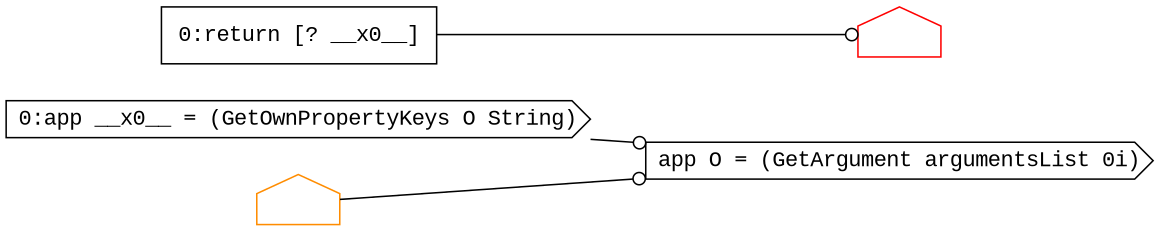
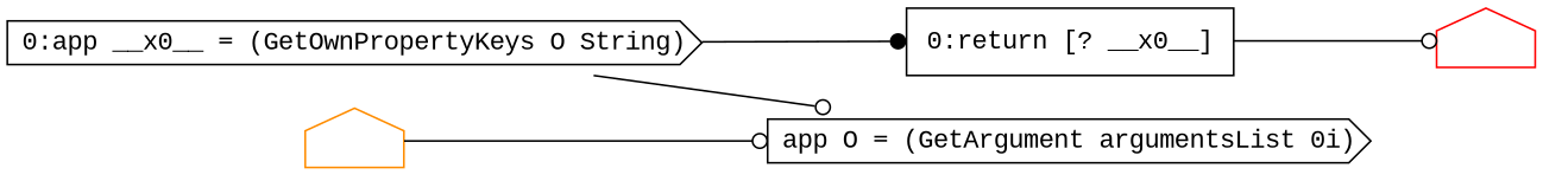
  digraph {
    fontname="Liberation Mono"
    rankdir=LR
    node [color=black fillcolor=white fontname="Liberation Mono" shape=cds style=filled]
    edge [arrowhead=odot color=black fontname="Liberation Mono"]
    n1 [label=<<font color="black">0:app __x0__ = (GetOwnPropertyKeys O String)</font>>]
    n2 [label=<<font color="black">     <table border="0" cellborder="1" cellspacing="0" cellpadding="10">       <tr><td align="left">0:return [? __x0__]</td></tr>     </table>   </font>> margin=0 shape=none]
    n3 [label=<<font color="black">app O = (GetArgument argumentsList 0i)</font>>]
    n4 [color=red label=" " shape=house]
    n5 [color=darkorange label=" " shape=house]
+   n1 -> n2 [arrowhead=dot]
    n1 -> n3
    n2 -> n4
    n5 -> n3
  }
